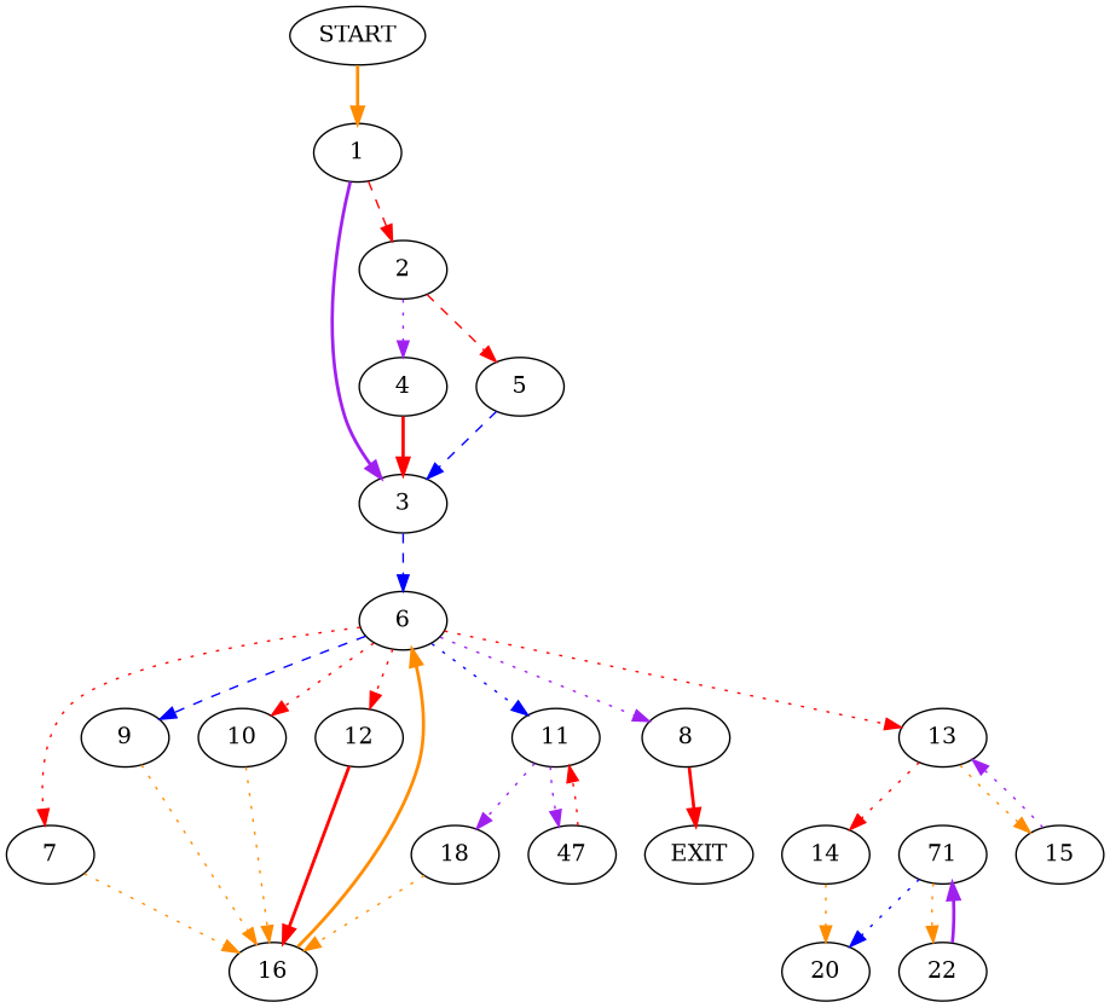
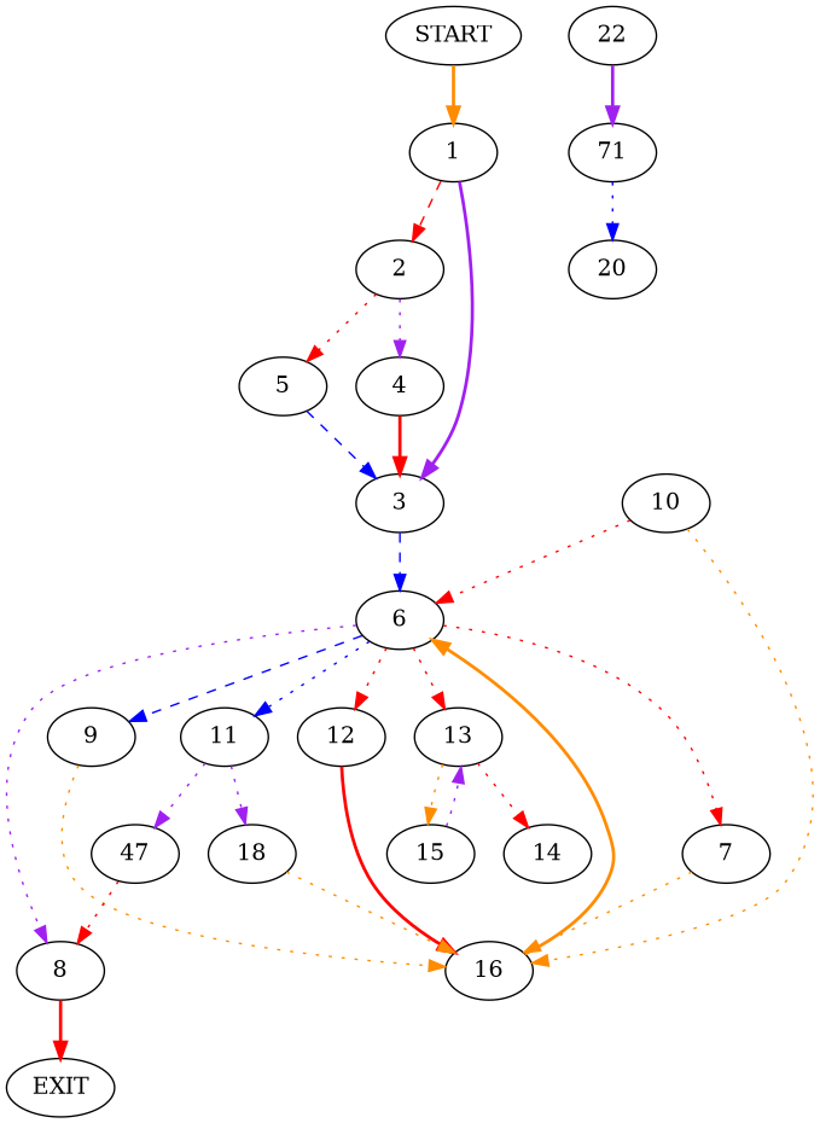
  digraph {
    edge [color=red style=dotted]
    n1 [label=START]
    1
    2
    3
    n5 [label=EXIT]
    4
    5
    6
    7
    8
    9
    10
    11
    12
    13
    16
    n17 [label=47]
    18
    14
    15
    20
    n22 [label=71]
    22
    n1 -> 1 [color=darkorange style=bold]
    1 -> 2 [style=dashed]
    1 -> 3 [color=purple style=bold]
    2 -> 4 [color=purple]
-   2 -> 5 [style=dashed]
+   2 -> 5
    3 -> 6 [color=blue style=dashed]
    4 -> 3 [style=bold]
    5 -> 3 [color=blue style=dashed]
    6 -> 7
    6 -> 8 [color=purple]
    6 -> 9 [color=blue style=dashed]
-   6 -> 10
+   10 -> 6
    6 -> 11 [color=blue]
    6 -> 12
    6 -> 13
    7 -> 16 [color=darkorange]
    8 -> n5 [style=bold]
    9 -> 16 [color=darkorange]
    10 -> 16 [color=darkorange]
    11 -> n17 [color=purple]
    11 -> 18 [color=purple]
    12 -> 16 [style=bold]
    13 -> 14
    13 -> 15 [color=darkorange]
    16 -> 6 [color=darkorange style=bold]
-   n17 -> 11
+   n17 -> 8
    18 -> 16 [color=darkorange]
-   14 -> 20 [color=darkorange]
    15 -> 13 [color=purple]
    n22 -> 20 [color=blue]
-   n22 -> 22 [color=darkorange]
    22 -> n22 [color=purple style=bold]
  }
